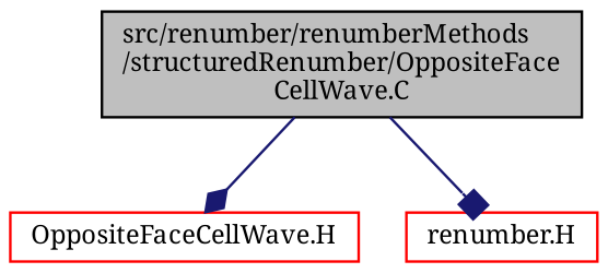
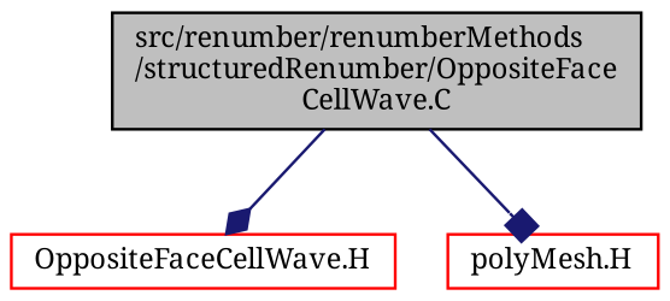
  digraph {
    fontname="Noto Serif"
    node [color=red fontname="Noto Serif" fontsize=10 shape=record]
    edge [color=midnightblue fontname="Noto Serif" fontsize=10 labelfontname=Helvetica labelfontsize=10 style=solid]
    n1 [color=black fillcolor=grey75 fontcolor=black height=0.2 label="src/renumber/renumberMethods\l/structuredRenumber/OppositeFace\lCellWave.C" style=filled width=0.4]
    n2 [height=0.2 label="OppositeFaceCellWave.H" width=0.4]
-   n3 [height=0.2 label="renumber.H" width=0.4]
+   n3 [height=0.2 label="polyMesh.H" width=0.4]
    n1 -> n2 [arrowhead=diamond]
    n1 -> n3 [arrowhead=box]
  }
